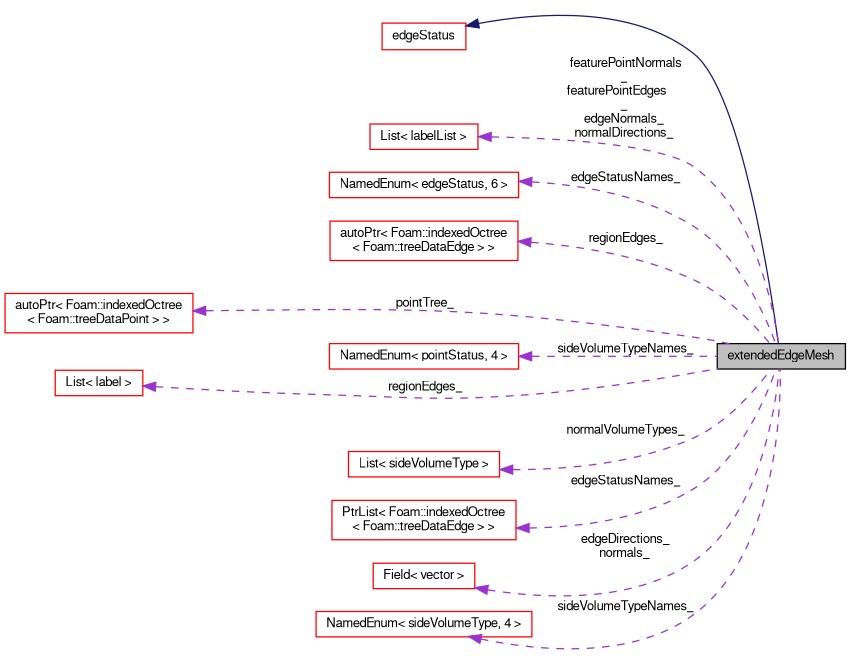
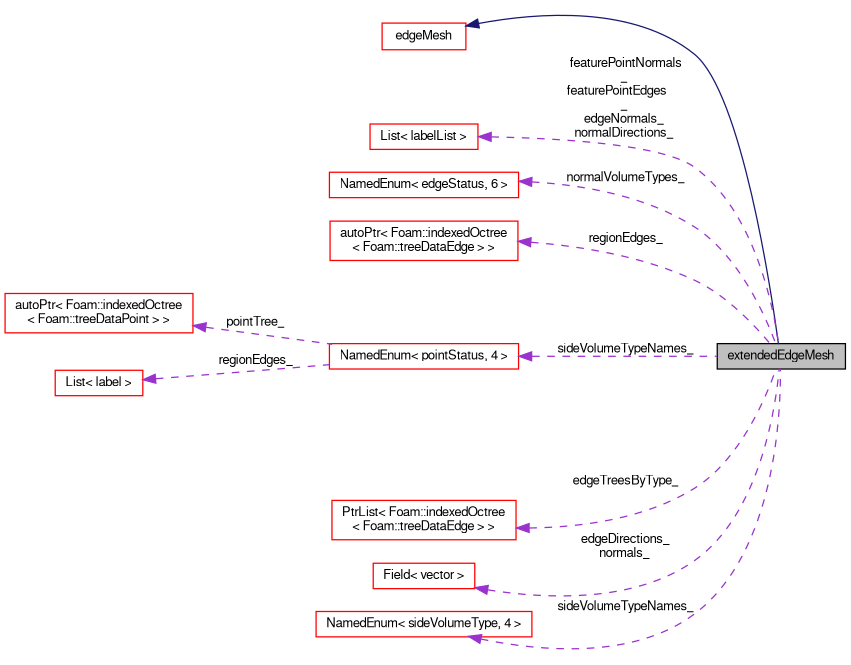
  digraph {
    rankdir=LR
    node [color=red fontname=FreeSans fontsize=10 shape=record]
    edge [color=darkorchid3 dir=back fontname=FreeSans fontsize=10 labelfontname=FreeSans labelfontsize=10 style=dashed]
    n1 [color=black fillcolor=grey75 fontcolor=black height=0.2 label=extendedEdgeMesh style=filled width=0.4]
-   n2 [height=0.2 label=edgeStatus width=0.4]
+   n2 [height=0.2 label=edgeMesh width=0.4]
    n3 [height=0.2 label="List\< labelList \>" width=0.4]
    n4 [height=0.2 label="NamedEnum\< edgeStatus, 6 \>" width=0.4]
    n5 [height=0.2 label="autoPtr\< Foam::indexedOctree\l\< Foam::treeDataEdge \> \>" width=0.4]
    n6 [height=0.2 label="autoPtr\< Foam::indexedOctree\l\< Foam::treeDataPoint \> \>" width=0.4]
-   n7 [height=0.2 label="List\< sideVolumeType \>" width=0.4]
    n8 [height=0.2 label="List\< label \>" width=0.4]
    n9 [height=0.2 label="NamedEnum\< pointStatus, 4 \>" width=0.4]
    n10 [height=0.2 label="PtrList\< Foam::indexedOctree\l\< Foam::treeDataEdge \> \>" width=0.4]
    n11 [height=0.2 label="Field\< vector \>" width=0.4]
    n12 [height=0.2 label="NamedEnum\< sideVolumeType, 4 \>" width=0.4]
    n2 -> n1 [color=midnightblue style=solid]
    n3 -> n1 [label=" featurePointNormals\l_\nfeaturePointEdges\l_\nedgeNormals_\nnormalDirections_"]
-   n4 -> n1 [label=" edgeStatusNames_"]
+   n4 -> n1 [label=" normalVolumeTypes_"]
    n5 -> n1 [label=" regionEdges_"]
-   n6 -> n1 [label=" pointTree_"]
-   n7 -> n1 [label=" normalVolumeTypes_"]
-   n8 -> n1 [label=" regionEdges_"]
+   n6 -> n9 [label=" pointTree_"]
+   n8 -> n9 [label=" regionEdges_"]
    n9 -> n1 [label=" sideVolumeTypeNames_"]
-   n10 -> n1 [label=" edgeStatusNames_"]
+   n10 -> n1 [label=" edgeTreesByType_"]
    n11 -> n1 [label=" edgeDirections_\nnormals_"]
    n12 -> n1 [label=" sideVolumeTypeNames_"]
  }
